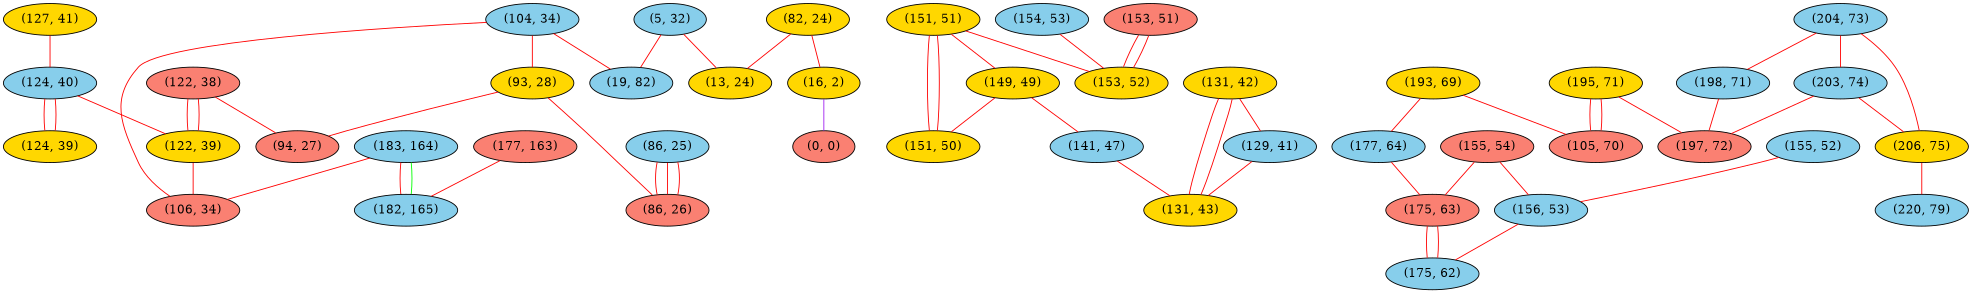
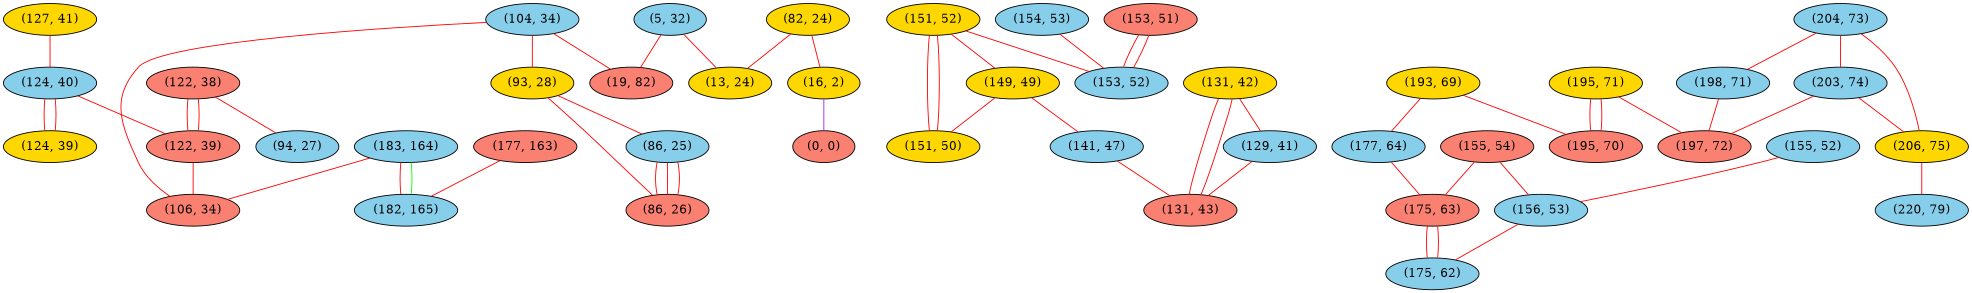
  graph {
    node [fillcolor=skyblue style=filled]
    edge [color=red weight=1]
    "(106, 34)" [fillcolor=salmon]
    "(183, 164)"
    "(182, 165)"
-   "(151, 51)" [fillcolor=gold]
+   "(151, 51)" [fillcolor=gold label="(151, 52)"]
    "(149, 49)" [fillcolor=gold]
    "(151, 50)" [fillcolor=gold]
-   "(153, 52)" [fillcolor=gold]
+   "(153, 52)"
    "(141, 47)"
    "(155, 52)"
    "(156, 53)"
    "(154, 53)"
    "(175, 62)"
    "(104, 34)"
    "(93, 28)" [fillcolor=gold]
-   "(19, 82)"
-   "(94, 27)" [fillcolor=salmon]
+   "(19, 82)" [fillcolor=salmon]
+   "(94, 27)"
    "(86, 26)" [fillcolor=salmon]
    "(127, 41)" [fillcolor=gold]
    "(124, 40)"
-   "(122, 39)" [fillcolor=gold]
+   "(122, 39)" [fillcolor=salmon]
    "(124, 39)" [fillcolor=gold]
-   "(131, 43)" [fillcolor=gold]
+   "(131, 43)" [fillcolor=salmon]
    "(129, 41)"
    "(82, 24)" [fillcolor=gold]
    "(16, 2)" [fillcolor=gold]
    "(13, 24)" [fillcolor=gold]
    "(0, 0)" [fillcolor=salmon]
    "(131, 42)" [fillcolor=gold]
    "(153, 51)" [fillcolor=salmon]
    "(5, 32)"
    "(195, 71)" [fillcolor=gold]
-   "(195, 70)" [fillcolor=salmon label="(105, 70)"]
+   "(195, 70)" [fillcolor=salmon]
    "(197, 72)" [fillcolor=salmon]
    "(193, 69)" [fillcolor=gold]
    "(177, 64)"
    "(122, 38)" [fillcolor=salmon]
    "(204, 73)"
    "(198, 71)"
    "(203, 74)"
    "(206, 75)" [fillcolor=gold]
    "(220, 79)"
    "(86, 25)"
    "(175, 63)" [fillcolor=salmon]
    "(155, 54)" [fillcolor=salmon]
    "(177, 163)" [fillcolor=salmon]
    "(183, 164)" -- "(106, 34)"
    "(183, 164)" -- "(182, 165)"
    "(183, 164)" -- "(182, 165)" [color=green weight=2]
    "(151, 51)" -- "(149, 49)"
    "(151, 51)" -- "(151, 50)"
    "(151, 51)" -- "(151, 50)"
    "(151, 51)" -- "(153, 52)"
    "(149, 49)" -- "(151, 50)"
    "(149, 49)" -- "(141, 47)"
    "(141, 47)" -- "(131, 43)"
    "(155, 52)" -- "(156, 53)"
    "(156, 53)" -- "(175, 62)"
    "(154, 53)" -- "(153, 52)"
    "(104, 34)" -- "(106, 34)"
    "(104, 34)" -- "(93, 28)"
    "(104, 34)" -- "(19, 82)"
-   "(93, 28)" -- "(94, 27)"
+   "(93, 28)" -- "(86, 25)"
    "(93, 28)" -- "(86, 26)"
    "(127, 41)" -- "(124, 40)"
    "(124, 40)" -- "(122, 39)"
    "(124, 40)" -- "(124, 39)"
    "(124, 40)" -- "(124, 39)"
    "(122, 39)" -- "(106, 34)"
    "(129, 41)" -- "(131, 43)"
    "(82, 24)" -- "(16, 2)"
    "(82, 24)" -- "(13, 24)"
    "(16, 2)" -- "(0, 0)" [color=purple weight=4]
    "(131, 42)" -- "(131, 43)"
    "(131, 42)" -- "(131, 43)"
    "(131, 42)" -- "(129, 41)"
    "(153, 51)" -- "(153, 52)"
    "(153, 51)" -- "(153, 52)"
    "(5, 32)" -- "(19, 82)"
    "(5, 32)" -- "(13, 24)"
    "(195, 71)" -- "(195, 70)"
    "(195, 71)" -- "(195, 70)"
    "(195, 71)" -- "(197, 72)"
    "(193, 69)" -- "(195, 70)"
    "(193, 69)" -- "(177, 64)"
    "(177, 64)" -- "(175, 63)"
    "(122, 38)" -- "(94, 27)"
    "(122, 38)" -- "(122, 39)"
    "(122, 38)" -- "(122, 39)"
    "(204, 73)" -- "(198, 71)"
    "(204, 73)" -- "(203, 74)"
    "(204, 73)" -- "(206, 75)"
    "(198, 71)" -- "(197, 72)"
    "(203, 74)" -- "(197, 72)"
    "(203, 74)" -- "(206, 75)"
    "(206, 75)" -- "(220, 79)"
    "(86, 25)" -- "(86, 26)"
    "(86, 25)" -- "(86, 26)"
    "(86, 25)" -- "(86, 26)"
    "(175, 63)" -- "(175, 62)"
    "(175, 63)" -- "(175, 62)"
    "(155, 54)" -- "(156, 53)"
    "(155, 54)" -- "(175, 63)"
    "(177, 163)" -- "(182, 165)"
  }
